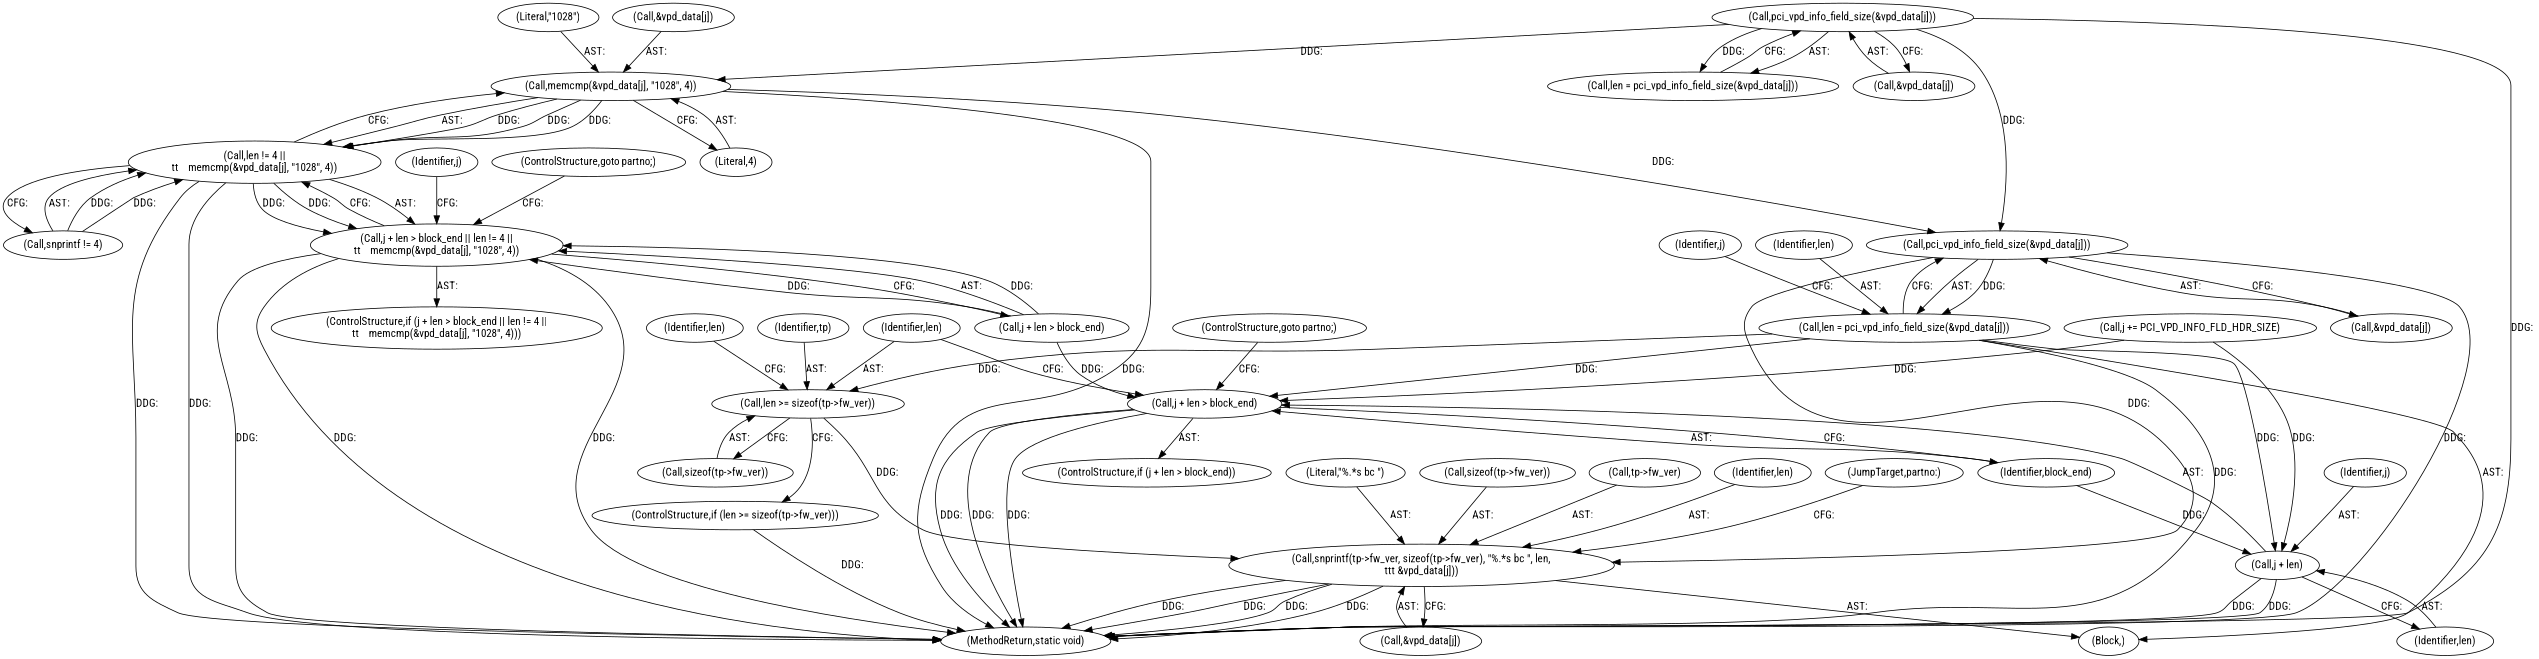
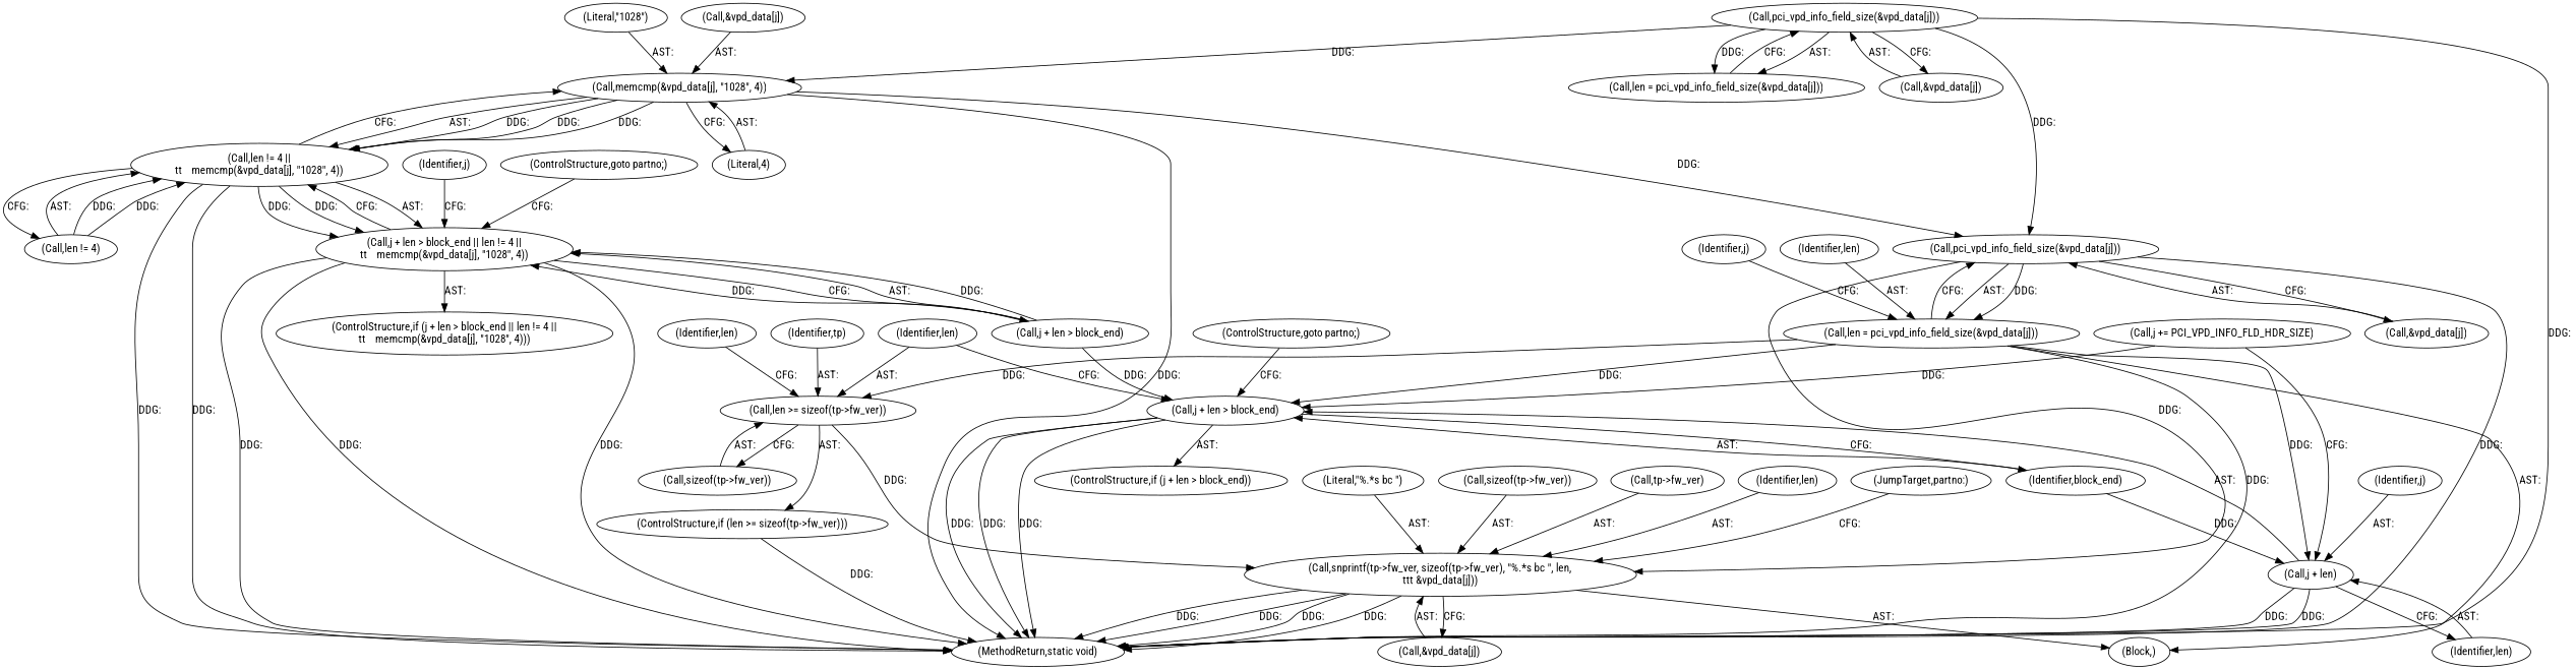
  digraph {
    fontname="Roboto Condensed"
    node [fontname="Roboto Condensed"]
    edge [fontname="Roboto Condensed"]
    n1 [label="(Call,memcmp(&vpd_data[j], \"1028\", 4))"]
    n2 [label="(Call,len != 4 ||\n\t\t    memcmp(&vpd_data[j], \"1028\", 4))"]
    n3 [label="(Call,pci_vpd_info_field_size(&vpd_data[j]))"]
    n4 [label="(Literal,4)"]
    n5 [label="(MethodReturn,static void)"]
    n6 [label="(Call,j + len > block_end || len != 4 ||\n\t\t    memcmp(&vpd_data[j], \"1028\", 4))"]
-   n7 [label="(Call,snprintf != 4)"]
+   n7 [label="(Call,len != 4)"]
    n8 [label="(Call,len = pci_vpd_info_field_size(&vpd_data[j]))"]
    n9 [label="(Call,snprintf(tp->fw_ver, sizeof(tp->fw_ver), \"%.*s bc \", len,\n\t\t\t &vpd_data[j]))"]
    n10 [label="(Call,&vpd_data[j])"]
    n11 [label="(Call,pci_vpd_info_field_size(&vpd_data[j]))"]
    n12 [label="(Call,len = pci_vpd_info_field_size(&vpd_data[j]))"]
    n13 [label="(Call,&vpd_data[j])"]
    n14 [label="(Call,j + len > block_end)"]
    n15 [label="(ControlStructure,if (j + len > block_end || len != 4 ||\n\t\t    memcmp(&vpd_data[j], \"1028\", 4)))"]
    n16 [label="(Call,j + len > block_end)"]
    n17 [label="(Call,j + len)"]
    n18 [label="(Call,len >= sizeof(tp->fw_ver))"]
    n19 [label="(Block,)"]
    n20 [label="(Call,&vpd_data[j])"]
    n21 [label="(Identifier,block_end)"]
    n22 [label="(ControlStructure,if (j + len > block_end))"]
    n23 [label="(Identifier,len)"]
    n24 [label="(ControlStructure,if (len >= sizeof(tp->fw_ver)))"]
    n25 [label="(Call,sizeof(tp->fw_ver))"]
    n26 [label="(Literal,\"1028\")"]
    n27 [label="(Identifier,j)"]
    n28 [label="(Call,sizeof(tp->fw_ver))"]
    n29 [label="(Call,tp->fw_ver)"]
    n30 [label="(Identifier,len)"]
    n31 [label="(Identifier,j)"]
    n32 [label="(Call,&vpd_data[j])"]
    n33 [label="(Call,j += PCI_VPD_INFO_FLD_HDR_SIZE)"]
    n34 [label="(ControlStructure,goto partno;)"]
    n35 [label="(Identifier,j)"]
    n36 [label="(JumpTarget,partno:)"]
    n37 [label="(Literal,\"%.*s bc \")"]
    n38 [label="(Identifier,tp)"]
    n39 [label="(ControlStructure,goto partno;)"]
    n40 [label="(Identifier,len)"]
    n41 [label="(Identifier,len)"]
    n42 [label="(Identifier,len)"]
    n1 -> n2 [label="AST: "]
    n1 -> n2 [label="DDG: "]
    n1 -> n2 [label="DDG: "]
    n1 -> n2 [label="DDG: "]
    n1 -> n3 [label="DDG: "]
    n1 -> n4 [label="CFG: "]
    n1 -> n5 [label="DDG: "]
    n2 -> n1 [label="CFG: "]
    n2 -> n5 [label="DDG: "]
    n2 -> n5 [label="DDG: "]
    n2 -> n6 [label="AST: "]
    n2 -> n6 [label="DDG: "]
    n2 -> n6 [label="DDG: "]
    n2 -> n7 [label="CFG: "]
    n3 -> n5 [label="DDG: "]
    n3 -> n8 [label="AST: "]
    n3 -> n8 [label="DDG: "]
    n3 -> n9 [label="DDG: "]
    n3 -> n10 [label="CFG: "]
    n4 -> n1 [label="AST: "]
    n6 -> n2 [label="CFG: "]
    n6 -> n5 [label="DDG: "]
    n6 -> n5 [label="DDG: "]
    n6 -> n5 [label="DDG: "]
    n6 -> n14 [label="CFG: "]
    n6 -> n15 [label="AST: "]
    n7 -> n2 [label="AST: "]
    n7 -> n2 [label="DDG: "]
    n7 -> n2 [label="DDG: "]
    n8 -> n3 [label="CFG: "]
    n8 -> n5 [label="DDG: "]
    n8 -> n16 [label="DDG: "]
    n8 -> n17 [label="DDG: "]
    n8 -> n18 [label="DDG: "]
    n8 -> n19 [label="AST: "]
    n9 -> n5 [label="DDG: "]
    n9 -> n5 [label="DDG: "]
    n9 -> n5 [label="DDG: "]
    n9 -> n5 [label="DDG: "]
    n9 -> n19 [label="AST: "]
    n9 -> n20 [label="CFG: "]
    n10 -> n3 [label="AST: "]
    n11 -> n1 [label="DDG: "]
    n11 -> n3 [label="DDG: "]
    n11 -> n5 [label="DDG: "]
    n11 -> n12 [label="AST: "]
    n11 -> n12 [label="DDG: "]
    n11 -> n13 [label="CFG: "]
    n12 -> n11 [label="CFG: "]
    n13 -> n11 [label="AST: "]
    n14 -> n6 [label="AST: "]
    n14 -> n6 [label="DDG: "]
    n14 -> n6 [label="DDG: "]
    n14 -> n16 [label="DDG: "]
    n16 -> n5 [label="DDG: "]
    n16 -> n5 [label="DDG: "]
    n16 -> n5 [label="DDG: "]
    n16 -> n21 [label="CFG: "]
    n16 -> n22 [label="AST: "]
    n17 -> n5 [label="DDG: "]
    n17 -> n5 [label="DDG: "]
    n17 -> n16 [label="AST: "]
    n17 -> n23 [label="CFG: "]
    n18 -> n9 [label="DDG: "]
-   n18 -> n24 [label="CFG: "]
+   n18 -> n24 [label="AST: "]
    n18 -> n25 [label="CFG: "]
    n20 -> n9 [label="AST: "]
    n21 -> n16 [label="AST: "]
    n21 -> n17 [label="DDG: "]
    n23 -> n17 [label="AST: "]
    n24 -> n5 [label="DDG: "]
    n25 -> n18 [label="AST: "]
    n26 -> n1 [label="AST: "]
    n27 -> n17 [label="AST: "]
    n28 -> n9 [label="AST: "]
    n29 -> n9 [label="AST: "]
    n30 -> n9 [label="AST: "]
    n31 -> n6 [label="CFG: "]
    n32 -> n1 [label="AST: "]
    n33 -> n16 [label="DDG: "]
-   n33 -> n17 [label="DDG: "]
+   n33 -> n17 [label="CFG: "]
    n34 -> n16 [label="CFG: "]
    n35 -> n8 [label="CFG: "]
    n36 -> n9 [label="CFG: "]
    n37 -> n9 [label="AST: "]
    n38 -> n18 [label="AST: "]
    n39 -> n6 [label="CFG: "]
    n40 -> n16 [label="CFG: "]
    n40 -> n18 [label="AST: "]
    n41 -> n18 [label="CFG: "]
    n42 -> n8 [label="AST: "]
  }
